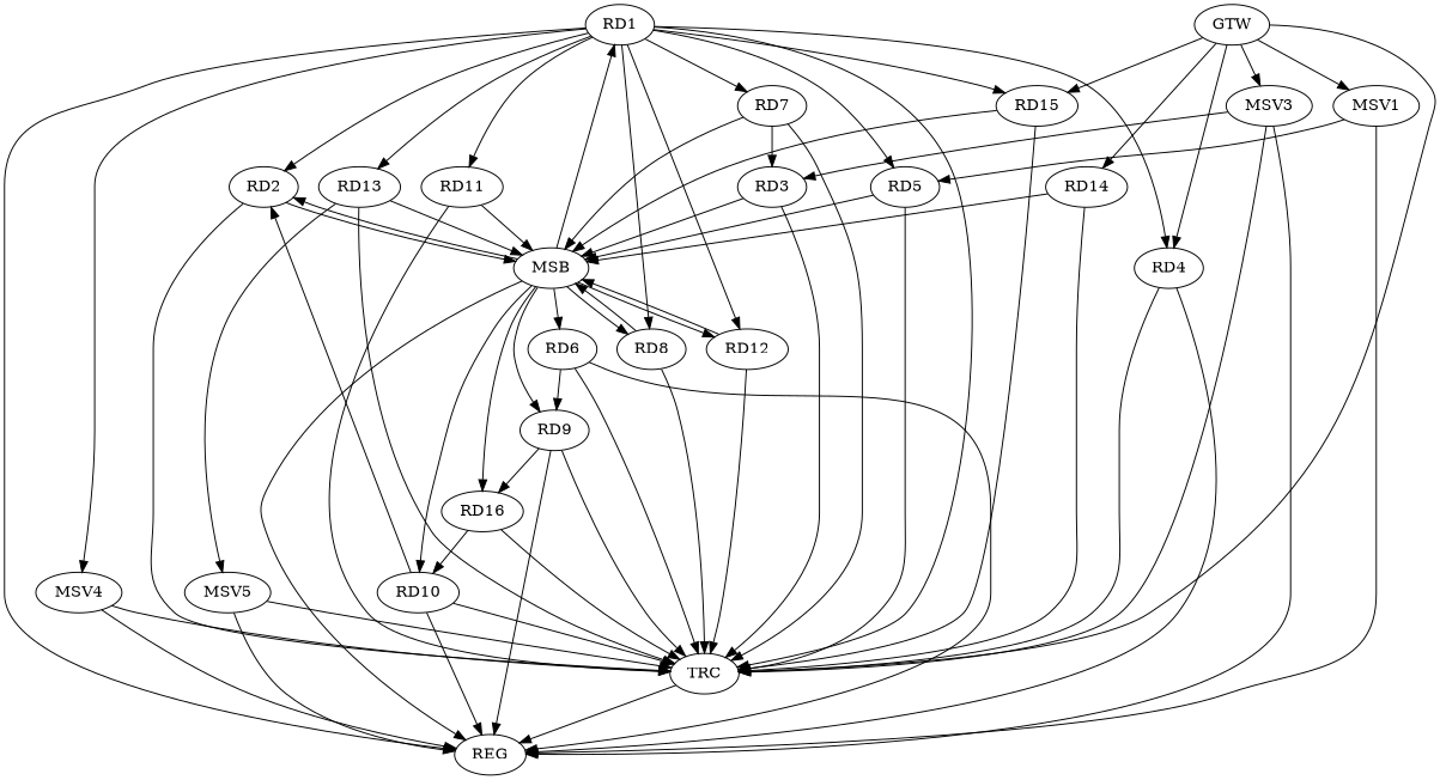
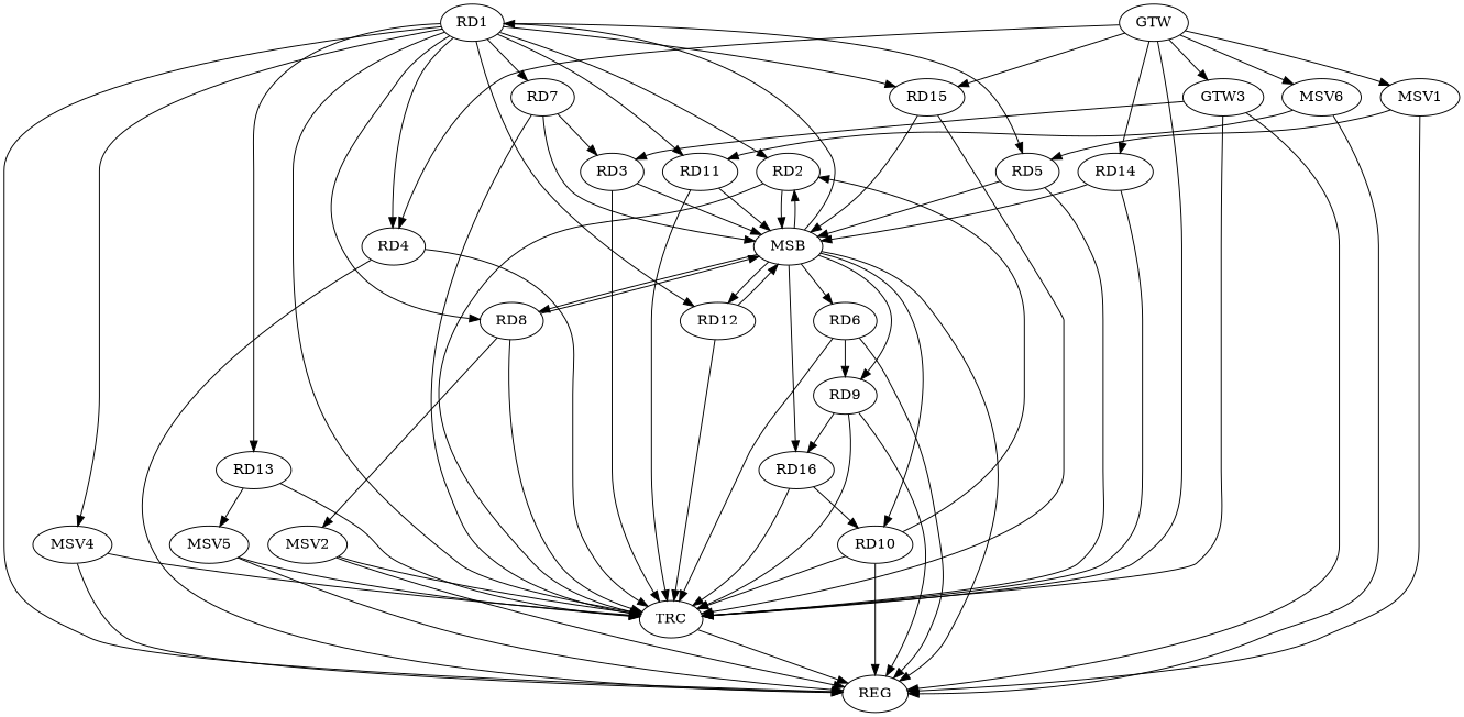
  strict digraph {
    n1 [label=RD1]
    n2 [label=RD2]
    n3 [label=RD4]
    n4 [label=RD5]
    n5 [label=RD7]
    n6 [label=RD8]
    n7 [label=RD11]
    n8 [label=RD12]
    n9 [label=RD13]
    n10 [label=RD15]
    n11 [label=REG]
    n12 [label=TRC]
    n13 [label=MSV4]
    n14 [label=MSB]
    n15 [label=RD3]
+   n16 [label=MSV2]
    n17 [label=MSV5]
    n18 [label=RD6]
    n19 [label=RD9]
    n20 [label=RD16]
    n21 [label=RD10]
    n22 [label=RD14]
    n23 [label=GTW]
    n24 [label=MSV1]
-   n25 [label=MSV3]
+   n25 [label=GTW3]
+   n26 [label=MSV6]
    n1 -> n2
    n1 -> n3
    n1 -> n4
    n1 -> n5
    n1 -> n6
    n1 -> n7
    n1 -> n8
    n1 -> n9
    n1 -> n10
    n1 -> n11
    n1 -> n12
    n1 -> n13
    n2 -> n12
    n2 -> n14
    n3 -> n11
    n3 -> n12
    n4 -> n12
    n4 -> n14
    n5 -> n12
    n5 -> n14
    n5 -> n15
    n6 -> n12
    n6 -> n14
+   n6 -> n16
    n7 -> n12
    n7 -> n14
    n8 -> n12
    n8 -> n14
    n9 -> n12
-   n9 -> n14
    n9 -> n17
    n10 -> n12
    n10 -> n14
    n12 -> n11
    n13 -> n11
    n13 -> n12
    n14 -> n1
    n14 -> n2
    n14 -> n6
    n14 -> n8
    n14 -> n11
    n14 -> n18
    n14 -> n19
    n14 -> n20
    n14 -> n21
    n15 -> n12
    n15 -> n14
+   n16 -> n11
+   n16 -> n12
    n17 -> n11
    n17 -> n12
    n18 -> n11
    n18 -> n12
    n18 -> n19
    n19 -> n11
    n19 -> n12
    n19 -> n20
    n20 -> n12
    n20 -> n21
    n21 -> n2
    n21 -> n11
    n21 -> n12
    n22 -> n12
    n22 -> n14
    n23 -> n3
    n23 -> n10
    n23 -> n12
    n23 -> n22
    n23 -> n24
    n23 -> n25
+   n23 -> n26
    n24 -> n4
    n24 -> n11
    n25 -> n11
    n25 -> n12
    n25 -> n15
+   n26 -> n7
+   n26 -> n11
  }
